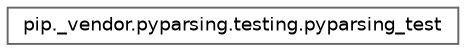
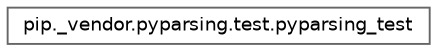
  digraph {
    rankdir=TB
-   n1 [color=grey40 fillcolor=white fontname=Helvetica fontsize=10 height=0.2 label="pip._vendor.pyparsing.testing.pyparsing_test" shape=box style=filled width=0.4]
+   n1 [color=grey40 fillcolor=white fontname=Helvetica fontsize=10 height=0.2 label="pip._vendor.pyparsing.test.pyparsing_test" shape=box style=filled width=0.4]
  }
